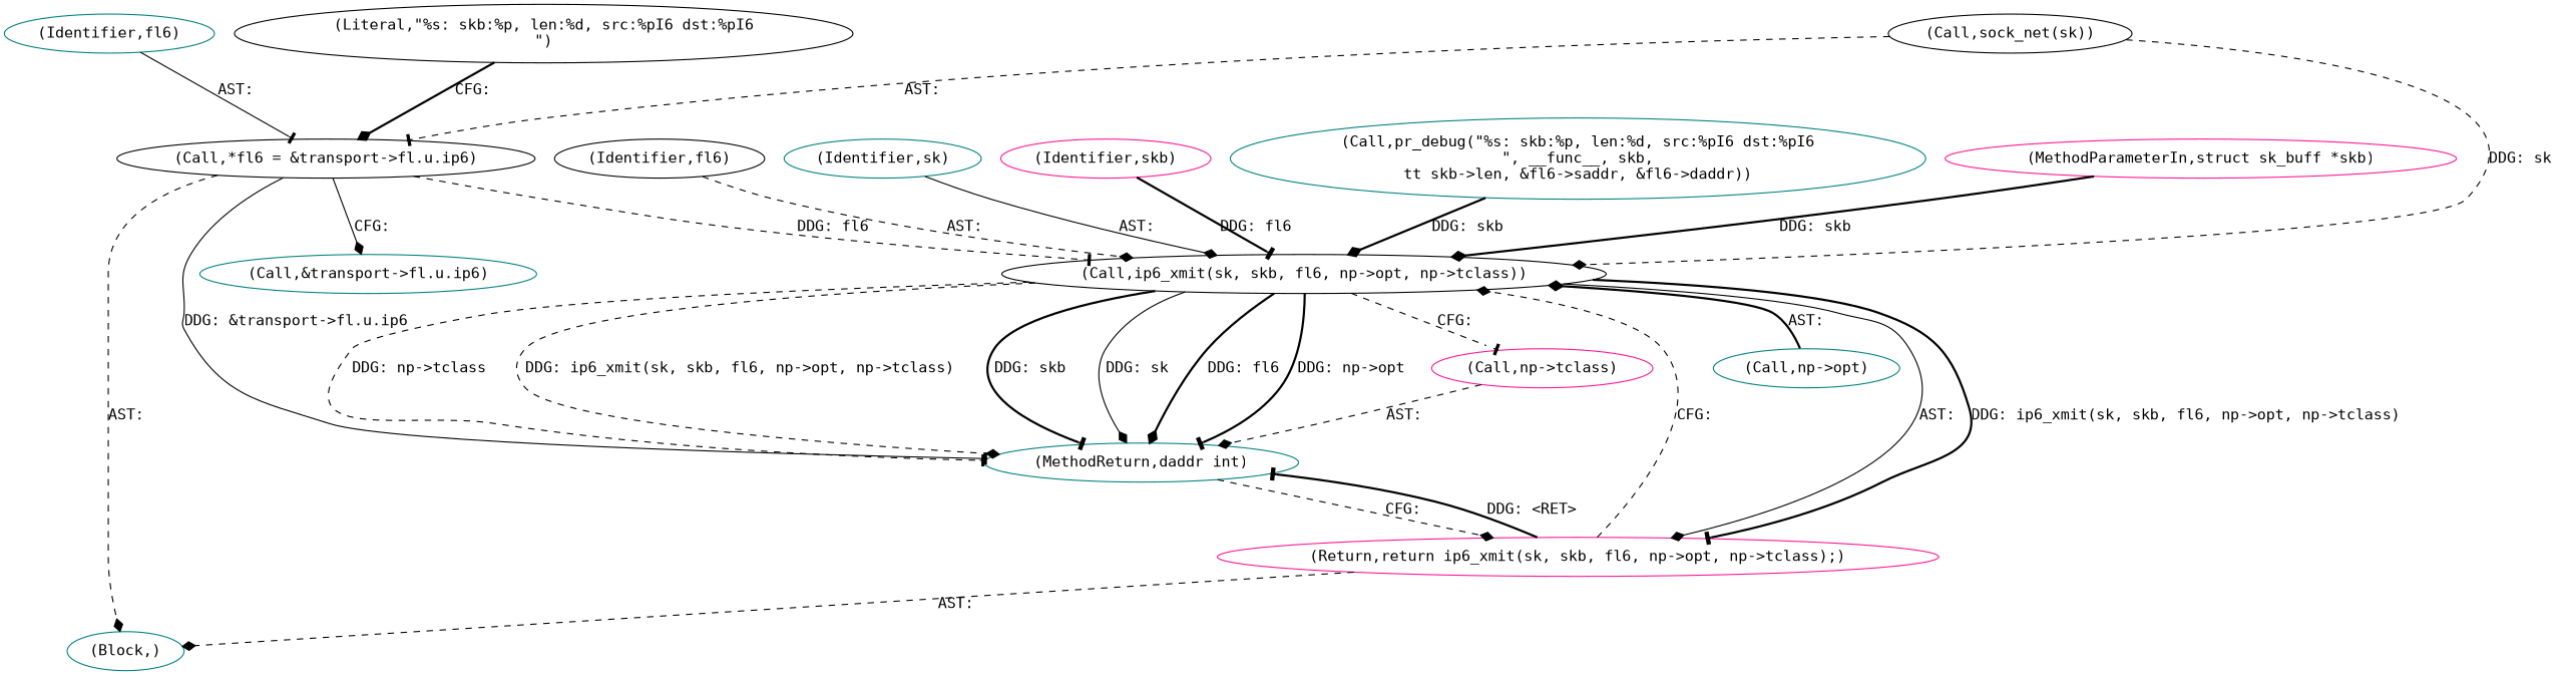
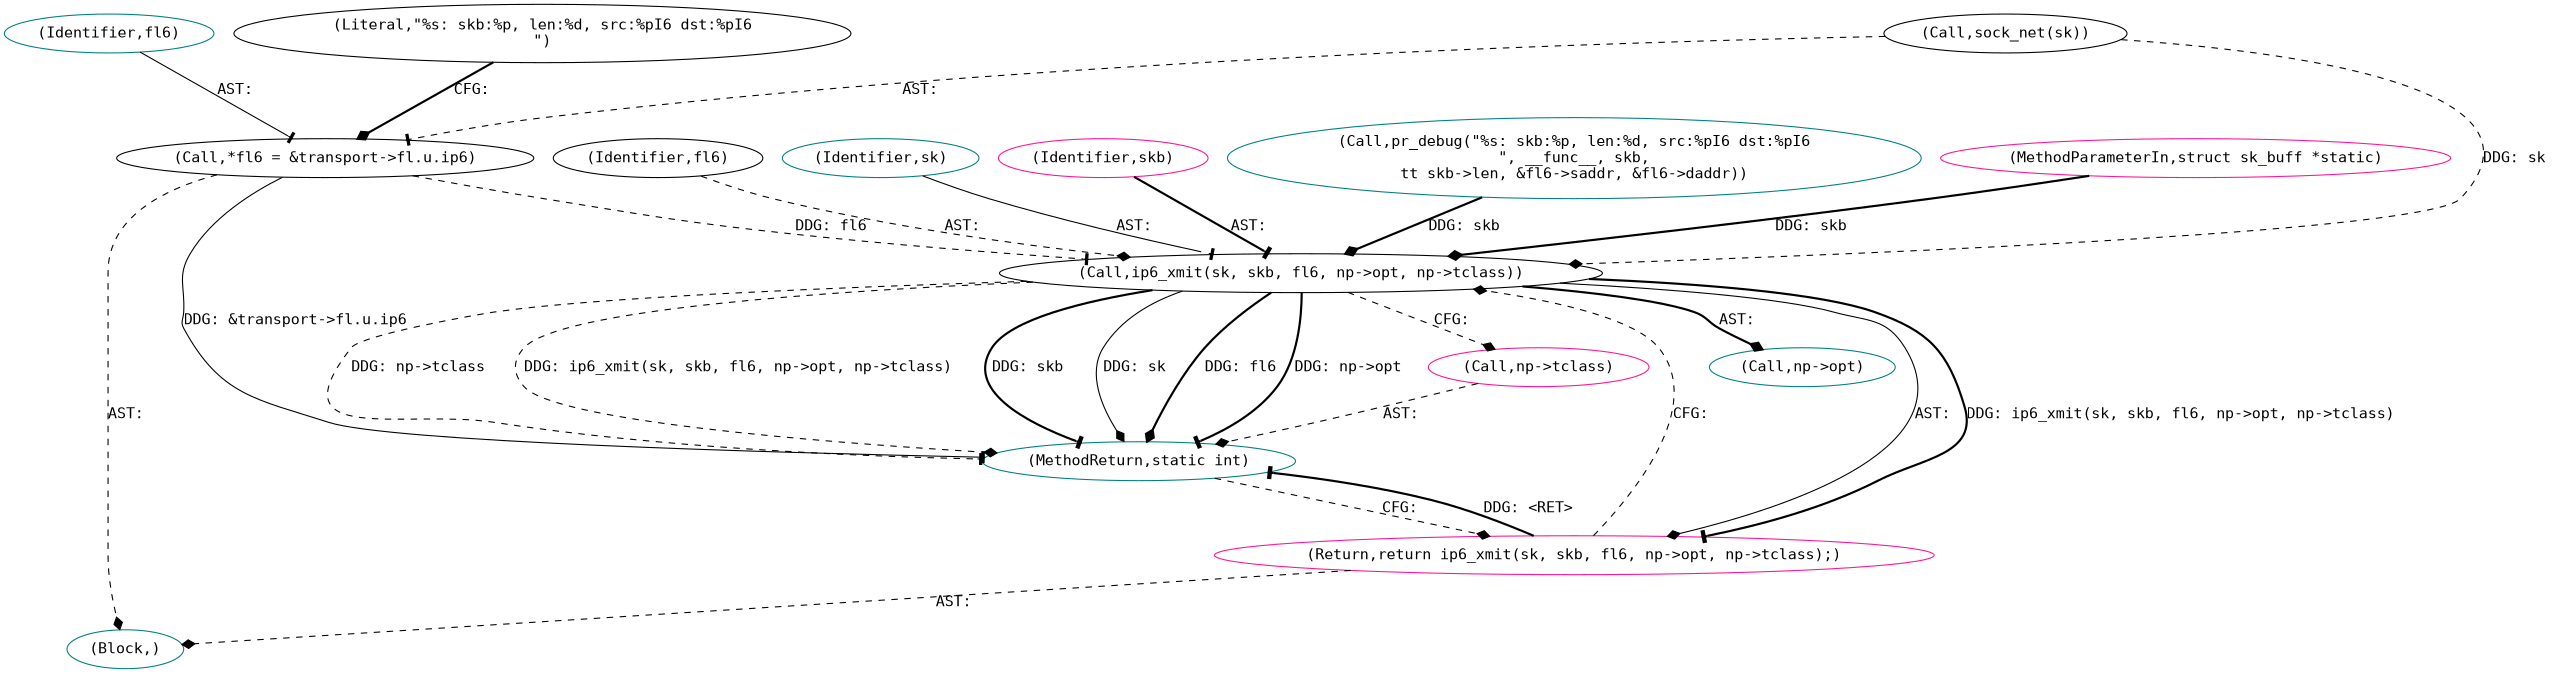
  digraph {
    fontname="DejaVu Sans Mono"
    node [color=teal fontname="DejaVu Sans Mono"]
    edge [arrowhead=diamond fontname="DejaVu Sans Mono" style=dashed]
    n1 [color=black label="(Call,*fl6 = &transport->fl.u.ip6)"]
    n2 [color=black label="(Call,ip6_xmit(sk, skb, fl6, np->opt, np->tclass))"]
-   n3 [label="(Call,&transport->fl.u.ip6)"]
-   n4 [label="(MethodReturn,daddr int)"]
+   n4 [label="(MethodReturn,static int)"]
    n5 [label="(Block,)"]
    n6 [color=deeppink label="(Return,return ip6_xmit(sk, skb, fl6, np->opt, np->tclass);)"]
    n7 [color=deeppink label="(Call,np->tclass)"]
    n8 [color=black label="(Identifier,fl6)"]
    n9 [label="(Identifier,fl6)"]
    n10 [label="(Identifier,sk)"]
    n11 [color=deeppink label="(Identifier,skb)"]
    n12 [color=black label="(Literal,\"%s: skb:%p, len:%d, src:%pI6 dst:%pI6\n\")"]
    n13 [label="(Call,pr_debug(\"%s: skb:%p, len:%d, src:%pI6 dst:%pI6\n\", __func__, skb,\n\t\t skb->len, &fl6->saddr, &fl6->daddr))"]
-   n14 [color=deeppink label="(MethodParameterIn,struct sk_buff *skb)"]
+   n14 [color=deeppink label="(MethodParameterIn,struct sk_buff *static)"]
    n15 [label="(Call,np->opt)"]
    n16 [color=black label="(Call,sock_net(sk))"]
    n1 -> n2 [arrowhead=tee label="DDG: fl6"]
-   n1 -> n3 [label="CFG: " style=solid]
    n1 -> n4 [arrowhead=tee label="DDG: &transport->fl.u.ip6" style=solid]
    n1 -> n5 [label="AST: "]
    n2 -> n4 [arrowhead=tee label="DDG: np->tclass"]
    n2 -> n4 [label="DDG: ip6_xmit(sk, skb, fl6, np->opt, np->tclass)"]
    n2 -> n4 [arrowhead=tee label="DDG: skb" style=bold]
    n2 -> n4 [label="DDG: sk" style=solid]
    n2 -> n4 [label="DDG: fl6" style=bold]
    n2 -> n4 [arrowhead=tee label="DDG: np->opt" style=bold]
    n2 -> n6 [label="AST: " style=solid]
    n2 -> n6 [arrowhead=tee label="DDG: ip6_xmit(sk, skb, fl6, np->opt, np->tclass)" style=bold]
-   n2 -> n7 [arrowhead=tee label="CFG: "]
+   n2 -> n7 [label="CFG: "]
    n4 -> n6 [label="CFG: "]
    n6 -> n2 [label="CFG: "]
    n6 -> n4 [arrowhead=tee label="DDG: <RET>" style=bold]
    n6 -> n5 [label="AST: "]
    n7 -> n4 [label="AST: "]
    n8 -> n2 [label="AST: "]
    n9 -> n1 [arrowhead=tee label="AST: " style=solid]
-   n10 -> n2 [label="AST: " style=solid]
-   n11 -> n2 [arrowhead=tee label="DDG: fl6" style=bold]
+   n10 -> n2 [arrowhead=tee label="AST: " style=solid]
+   n11 -> n2 [arrowhead=tee label="AST: " style=bold]
    n12 -> n1 [label="CFG: " style=bold]
    n13 -> n2 [label="DDG: skb" style=bold]
    n14 -> n2 [label="DDG: skb" style=bold]
-   n15 -> n2 [label="AST: " style=bold]
+   n2 -> n15 [label="AST: " style=bold]
    n16 -> n1 [arrowhead=tee label="AST: "]
    n16 -> n2 [label="DDG: sk"]
  }
